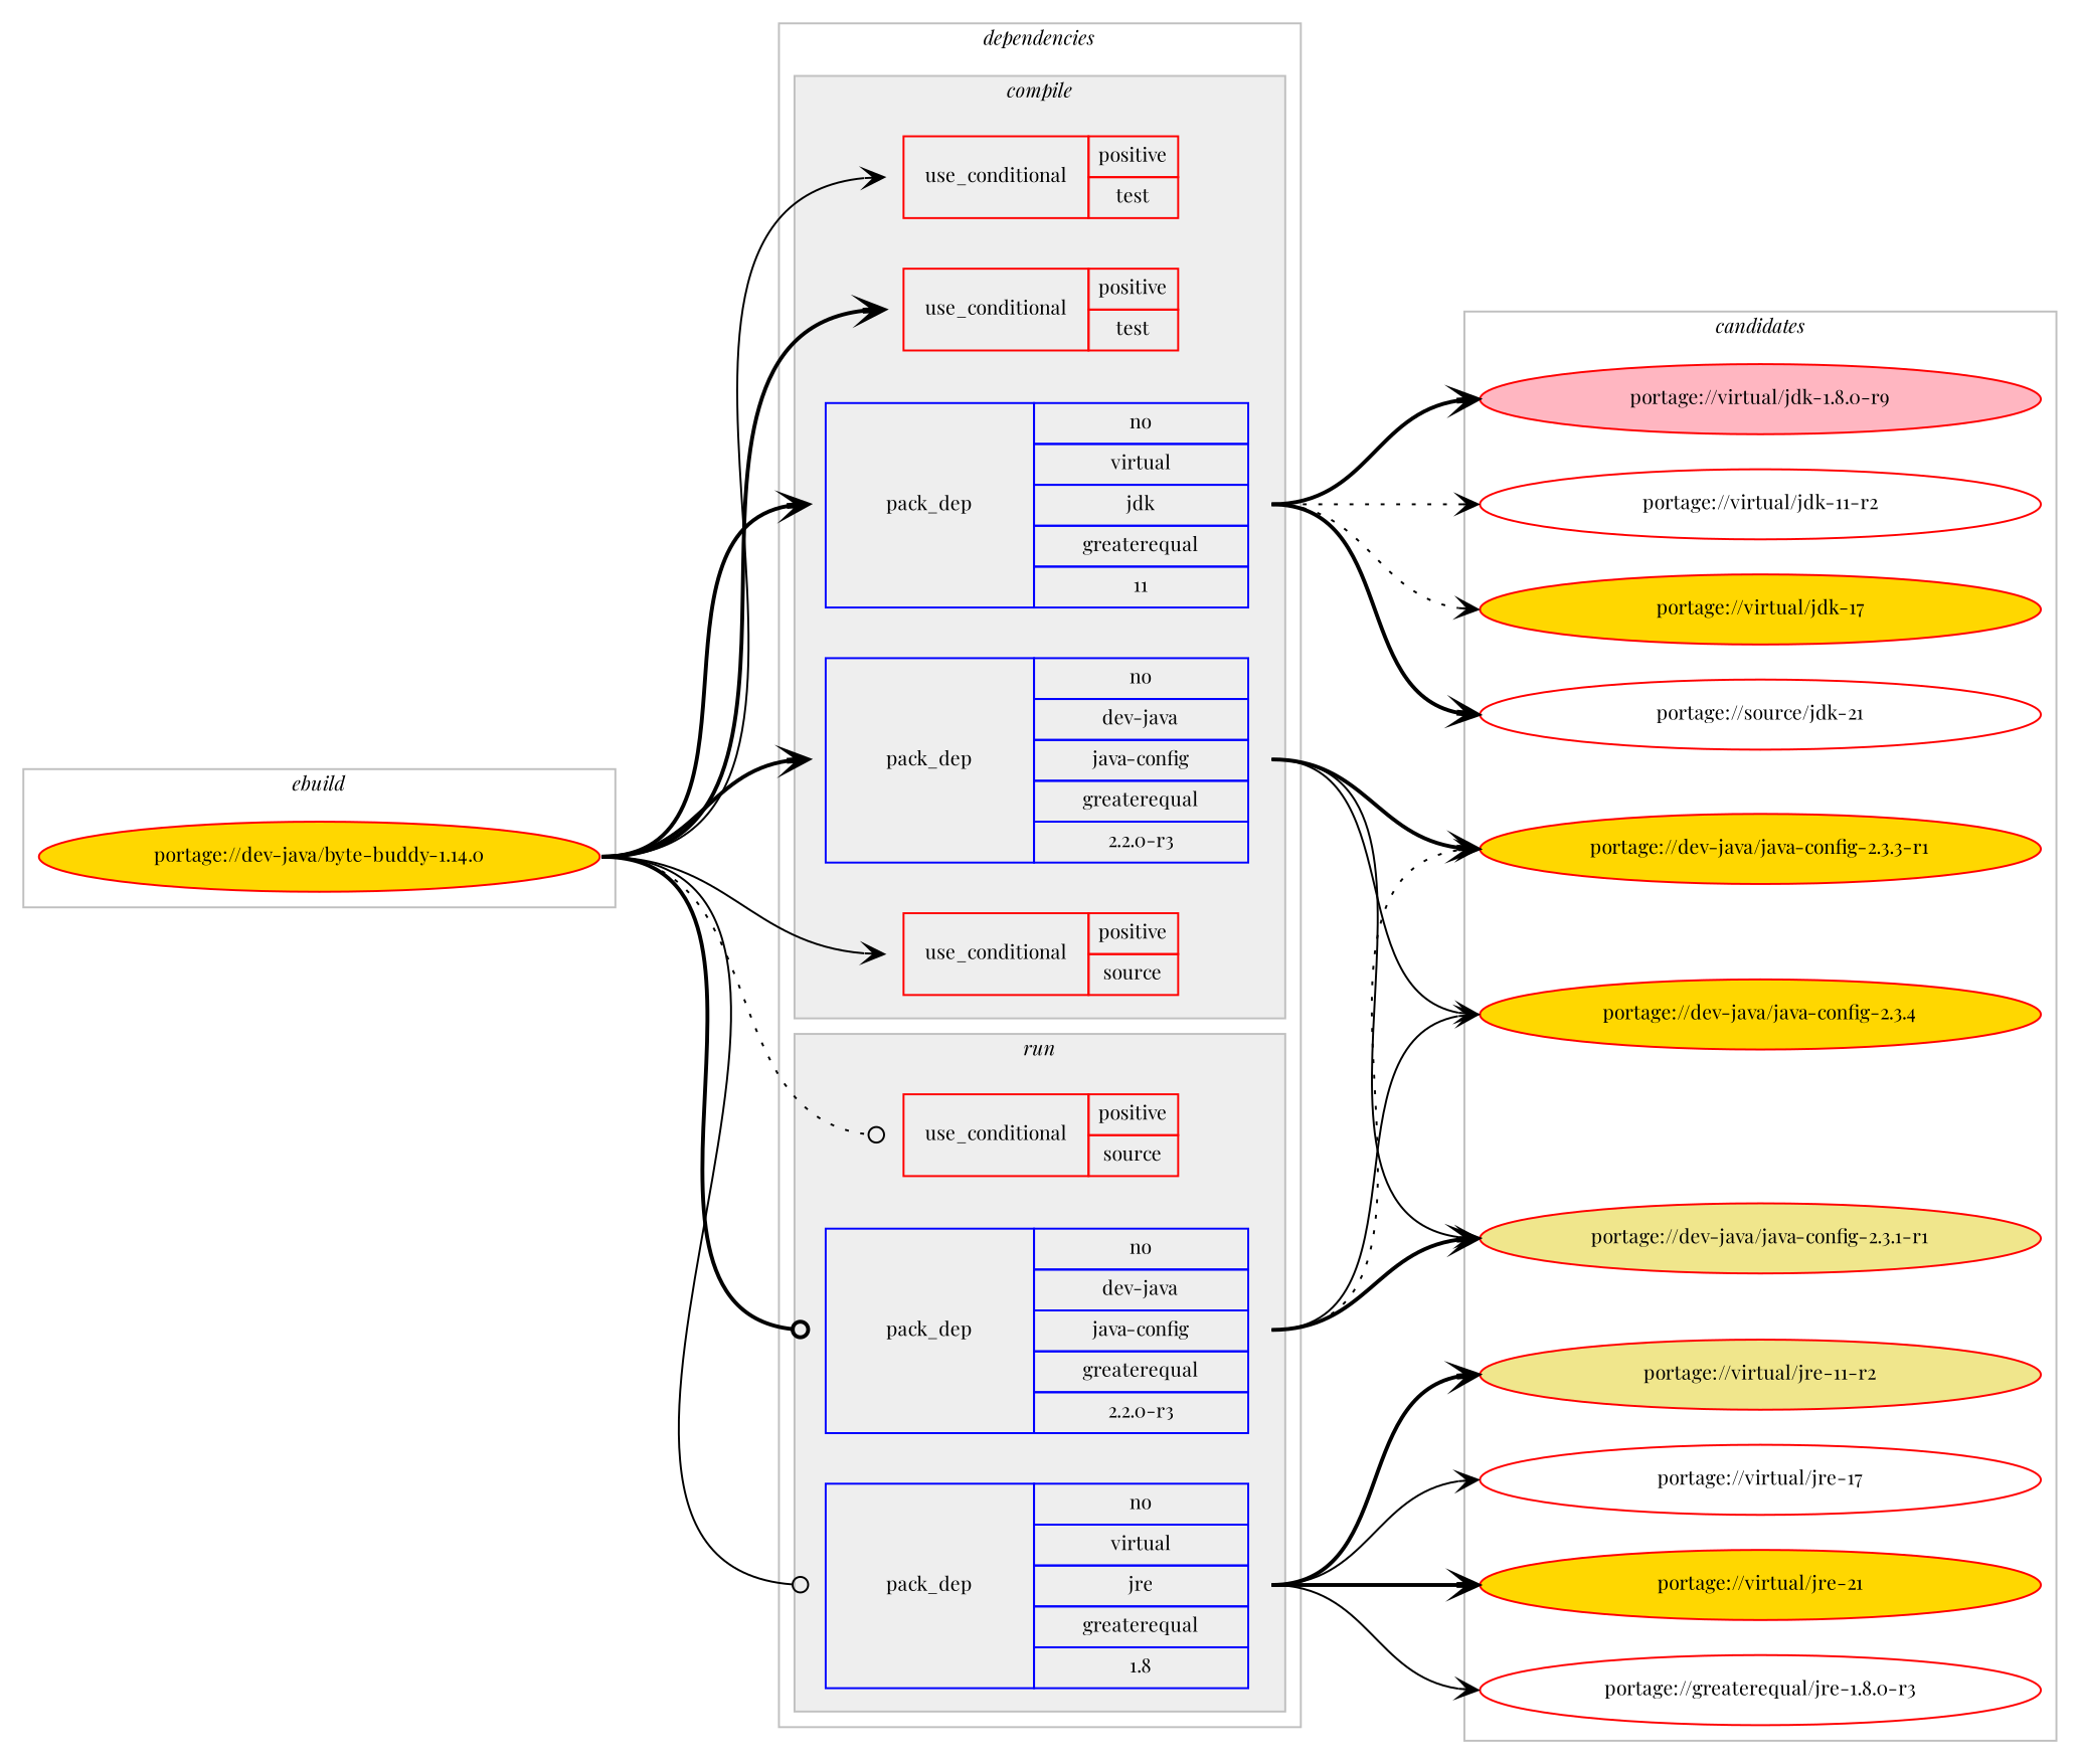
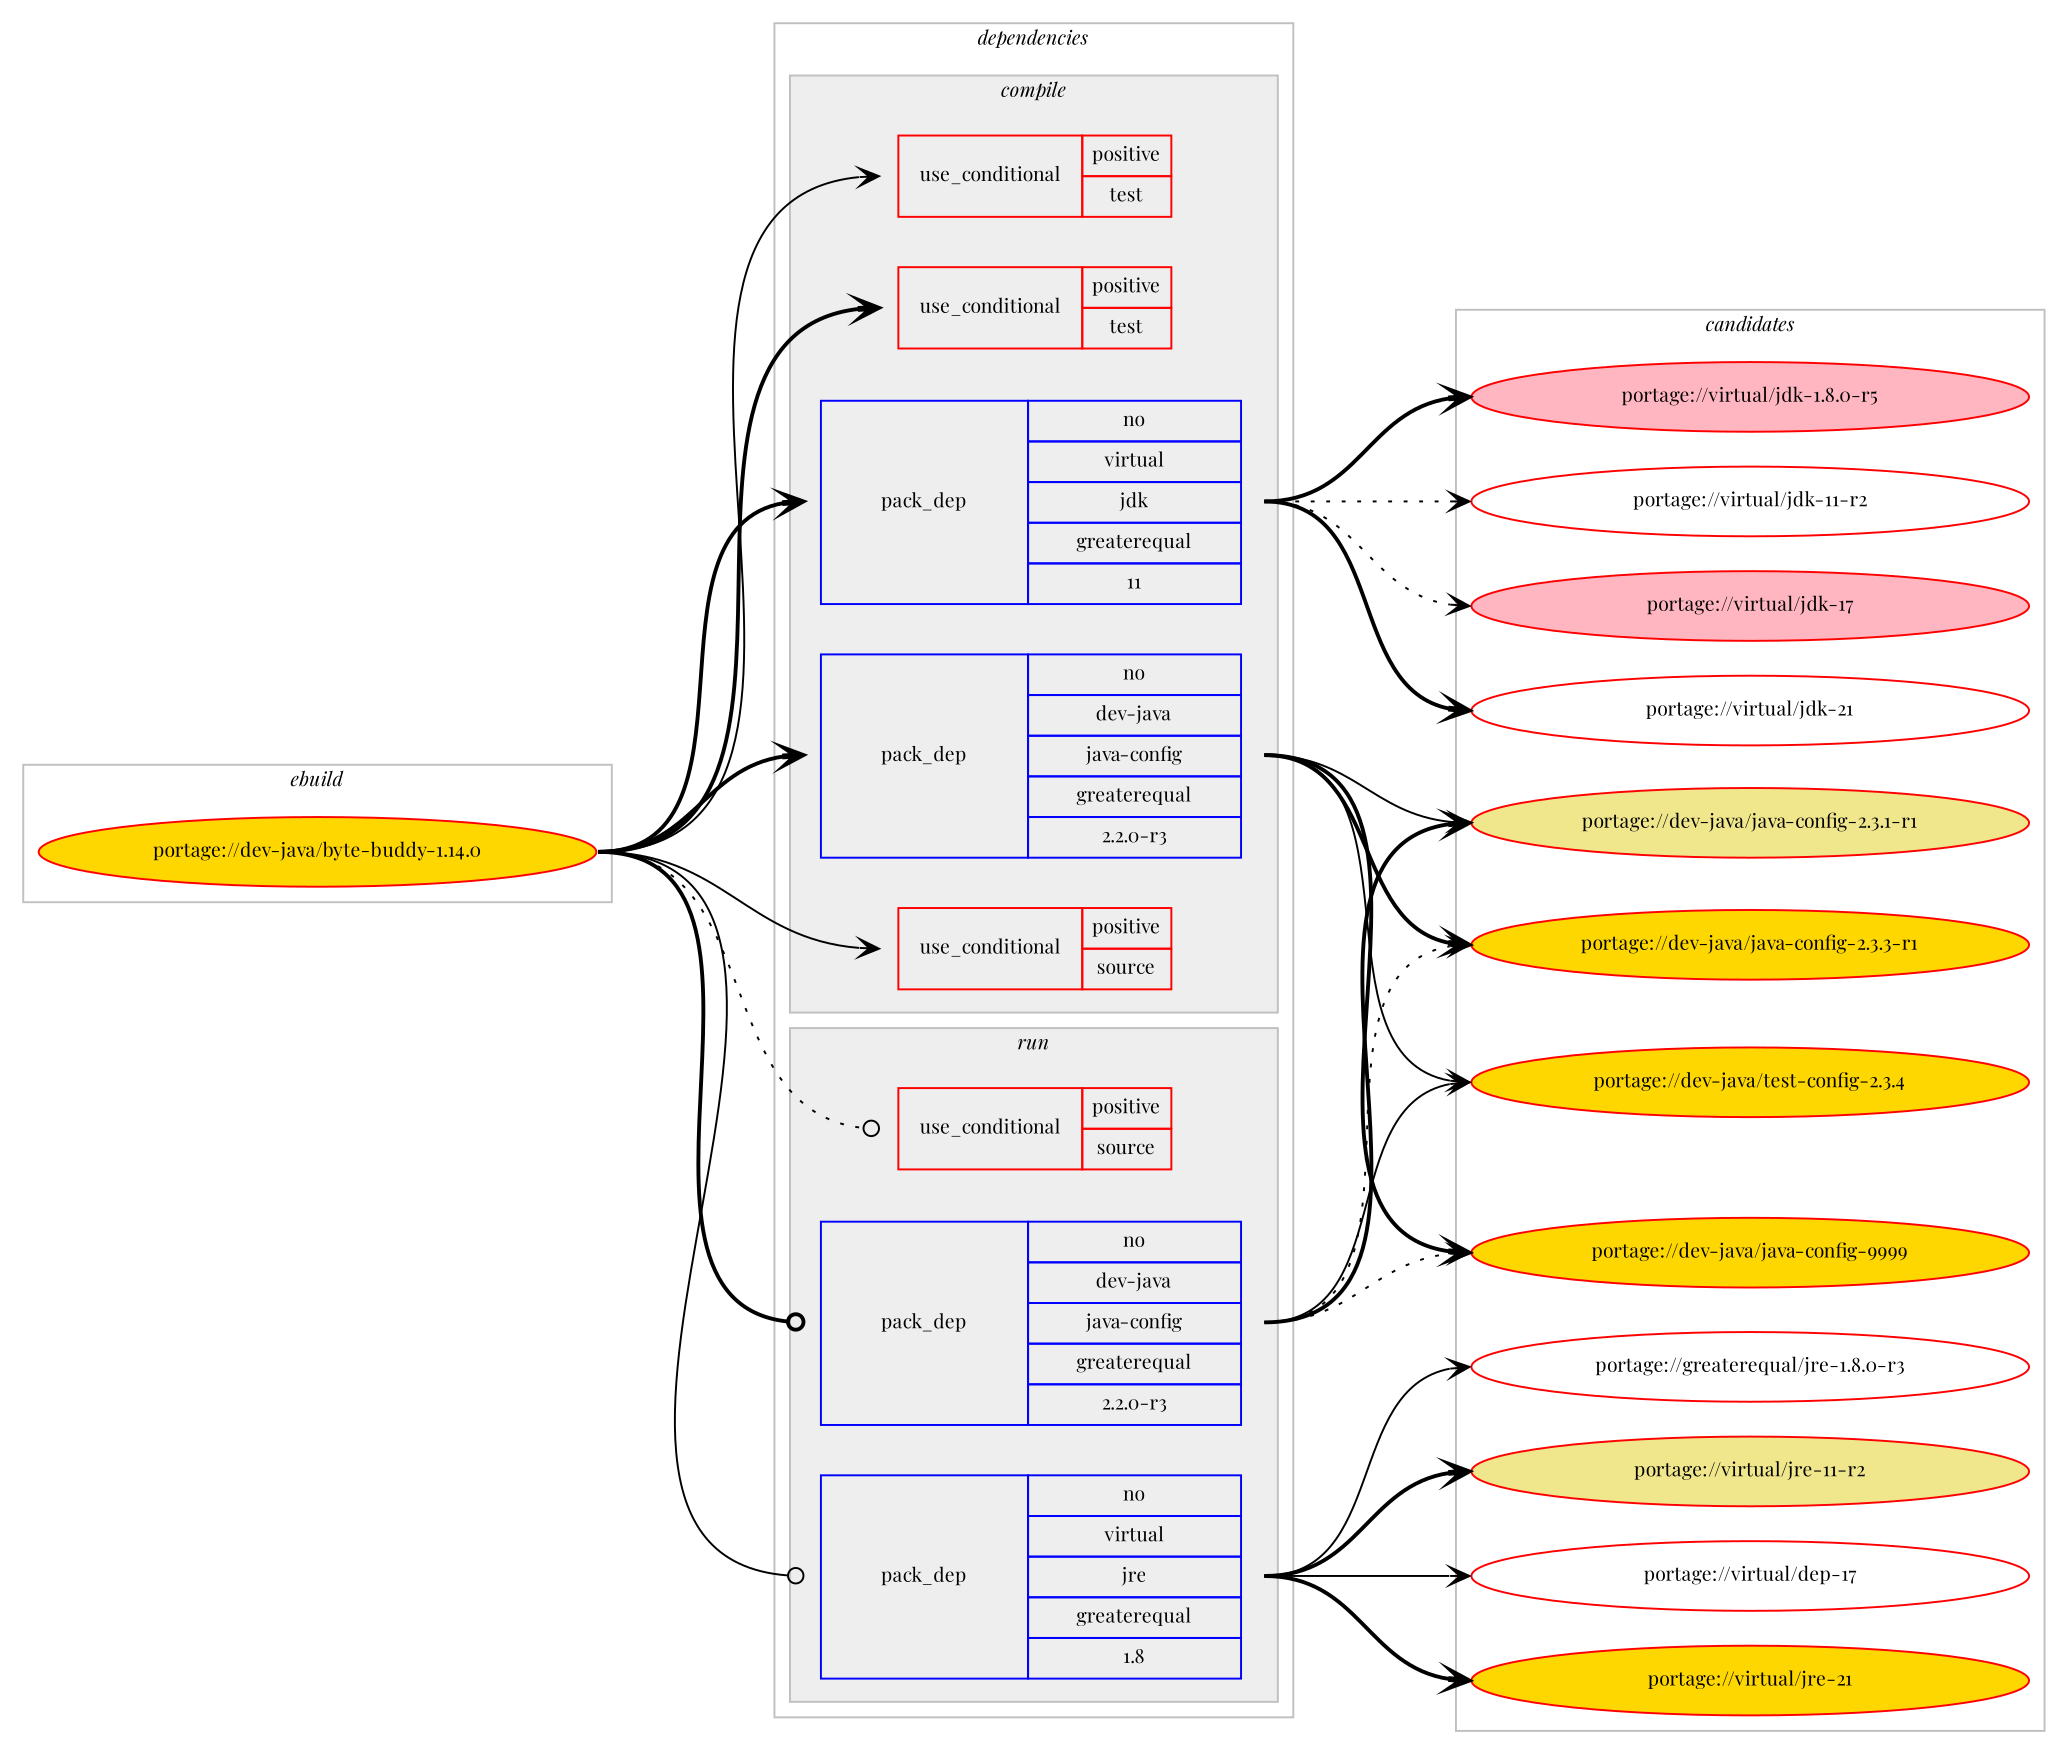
  digraph {
    compound=true
    concentrate=true
    fontname="Playfair Display"
    fontsize=10
    newrank=true
    rankdir=LR
    ranksep=1.5
    node [color=red fontname="Playfair Display" fontsize=10 style=filled]
    edge [arrowhead=vee fontname="Playfair Display" headport=w style=bold tailport=e weight=100]
    n1 [fillcolor=gold label="portage://dev-java/byte-buddy-1.14.0" width=4]
    n2 [label=<<TABLE BORDER="0" CELLBORDER="1" CELLSPACING="0" CELLPADDING="4"><TR><TD ROWSPAN="3" CELLPADDING="10">use_conditional</TD></TR><TR><TD>positive</TD></TR><TR><TD>source</TD></TR></TABLE>> shape=none style=""]
    n3 [label=<<TABLE BORDER="0" CELLBORDER="1" CELLSPACING="0" CELLPADDING="4"><TR><TD ROWSPAN="3" CELLPADDING="10">use_conditional</TD></TR><TR><TD>positive</TD></TR><TR><TD>test</TD></TR></TABLE>> shape=none style=""]
    n4 [label=<<TABLE BORDER="0" CELLBORDER="1" CELLSPACING="0" CELLPADDING="4"><TR><TD ROWSPAN="3" CELLPADDING="10">use_conditional</TD></TR><TR><TD>positive</TD></TR><TR><TD>test</TD></TR></TABLE>> shape=none style=""]
    n5 [color=blue label=<<TABLE BORDER="0" CELLBORDER="1" CELLSPACING="0" CELLPADDING="4" WIDTH="220"><TR><TD ROWSPAN="6" CELLPADDING="30">pack_dep</TD></TR><TR><TD WIDTH="110">no</TD></TR><TR><TD>dev-java</TD></TR><TR><TD>java-config</TD></TR><TR><TD>greaterequal</TD></TR><TR><TD>2.2.0-r3</TD></TR></TABLE>> shape=none style=""]
    n6 [color=blue label=<<TABLE BORDER="0" CELLBORDER="1" CELLSPACING="0" CELLPADDING="4" WIDTH="220"><TR><TD ROWSPAN="6" CELLPADDING="30">pack_dep</TD></TR><TR><TD WIDTH="110">no</TD></TR><TR><TD>virtual</TD></TR><TR><TD>jdk</TD></TR><TR><TD>greaterequal</TD></TR><TR><TD>11</TD></TR></TABLE>> shape=none style=""]
    n7 [label=<<TABLE BORDER="0" CELLBORDER="1" CELLSPACING="0" CELLPADDING="4"><TR><TD ROWSPAN="3" CELLPADDING="10">use_conditional</TD></TR><TR><TD>positive</TD></TR><TR><TD>source</TD></TR></TABLE>> shape=none style=""]
    n8 [color=blue label=<<TABLE BORDER="0" CELLBORDER="1" CELLSPACING="0" CELLPADDING="4" WIDTH="220"><TR><TD ROWSPAN="6" CELLPADDING="30">pack_dep</TD></TR><TR><TD WIDTH="110">no</TD></TR><TR><TD>dev-java</TD></TR><TR><TD>java-config</TD></TR><TR><TD>greaterequal</TD></TR><TR><TD>2.2.0-r3</TD></TR></TABLE>> shape=none style=""]
    n9 [color=blue label=<<TABLE BORDER="0" CELLBORDER="1" CELLSPACING="0" CELLPADDING="4" WIDTH="220"><TR><TD ROWSPAN="6" CELLPADDING="30">pack_dep</TD></TR><TR><TD WIDTH="110">no</TD></TR><TR><TD>virtual</TD></TR><TR><TD>jre</TD></TR><TR><TD>greaterequal</TD></TR><TR><TD>1.8</TD></TR></TABLE>> shape=none style=""]
    n10 [fillcolor=khaki label="portage://dev-java/java-config-2.3.1-r1" width=4]
    n11 [fillcolor=gold label="portage://dev-java/java-config-2.3.3-r1" width=4]
-   n12 [fillcolor=gold label="portage://dev-java/java-config-2.3.4" width=4]
-   n14 [fillcolor=lightpink label="portage://virtual/jdk-1.8.0-r9" width=4]
+   n12 [fillcolor=gold label="portage://dev-java/test-config-2.3.4" width=4]
+   n13 [fillcolor=gold label="portage://dev-java/java-config-9999" width=4]
+   n14 [fillcolor=lightpink label="portage://virtual/jdk-1.8.0-r5" width=4]
    n15 [fillcolor=white label="portage://virtual/jdk-11-r2" width=4]
-   n16 [fillcolor=gold label="portage://virtual/jdk-17" width=4]
-   n17 [fillcolor=white label="portage://source/jdk-21" width=4]
+   n16 [fillcolor=lightpink label="portage://virtual/jdk-17" width=4]
+   n17 [fillcolor=white label="portage://virtual/jdk-21" width=4]
    n18 [fillcolor=white label="portage://greaterequal/jre-1.8.0-r3" width=4]
    n19 [fillcolor=khaki label="portage://virtual/jre-11-r2" width=4]
-   n20 [fillcolor=white label="portage://virtual/jre-17" width=4]
+   n20 [fillcolor=white label="portage://virtual/dep-17" width=4]
    n21 [fillcolor=gold label="portage://virtual/jre-21" width=4]
    subgraph cluster_1 {
      color=gray
      label=<<i>ebuild</i>>
      rank=same
      n1
    }
    subgraph cluster_2 {
      color=gray
      label=<<i>dependencies</i>>
      subgraph cluster_3 {
        color=gray
        fillcolor="#eeeeee"
        label=<<i>compile</i>>
        style=filled
        subgraph sub_4 {
          color=gray
          fillcolor="#eeeeee"
          label=<<i>compile</i>>
          style=filled
          n2
        }
        subgraph sub_5 {
          color=gray
          fillcolor="#eeeeee"
          label=<<i>compile</i>>
          style=filled
          n3
        }
        subgraph sub_6 {
          color=gray
          fillcolor="#eeeeee"
          label=<<i>compile</i>>
          style=filled
          n4
        }
        subgraph sub_7 {
          color=gray
          fillcolor="#eeeeee"
          label=<<i>compile</i>>
          style=filled
          n5
        }
        subgraph sub_8 {
          color=gray
          fillcolor="#eeeeee"
          label=<<i>compile</i>>
          style=filled
          n6
        }
      }
      subgraph cluster_9 {
        color=gray
        fillcolor="#eeeeee"
        label=<<i>compile and run</i>>
        style=filled
      }
      subgraph cluster_10 {
        color=gray
        fillcolor="#eeeeee"
        label=<<i>run</i>>
        style=filled
        subgraph sub_11 {
          color=gray
          fillcolor="#eeeeee"
          label=<<i>run</i>>
          style=filled
          n7
        }
        subgraph sub_12 {
          color=gray
          fillcolor="#eeeeee"
          label=<<i>run</i>>
          style=filled
          n8
        }
        subgraph sub_13 {
          color=gray
          fillcolor="#eeeeee"
          label=<<i>run</i>>
          style=filled
          n9
        }
      }
    }
    subgraph cluster_14 {
      color=gray
      label=<<i>candidates</i>>
      rank=same
      subgraph sub_15 {
        color=black
        label=<<i>candidates</i>>
        nodesep=1
        rank=same
        n10
        n11
        n12
+       n13
      }
      subgraph sub_16 {
        color=black
        label=<<i>candidates</i>>
        nodesep=1
        rank=same
        n14
        n15
        n16
        n17
      }
      subgraph sub_17 {
        color=black
        label=<<i>candidates</i>>
        nodesep=1
        rank=same
        n10
        n11
        n12
+       n13
      }
      subgraph sub_18 {
        color=black
        label=<<i>candidates</i>>
        nodesep=1
        rank=same
        n18
        n19
        n20
        n21
      }
    }
    n1 -> n2 [style=solid weight=20]
    n1 -> n3 [style=solid weight=20]
    n1 -> n4 [weight=20]
    n1 -> n5 [weight=20]
    n1 -> n6 [weight=20]
    n1 -> n7 [arrowhead=odot style=dotted weight=20]
    n1 -> n8 [arrowhead=odot weight=20]
    n1 -> n9 [arrowhead=odot style=solid weight=20]
    n5 -> n10 [style=solid]
    n5 -> n11
    n5 -> n12 [style=solid]
+   n5 -> n13
    n6 -> n14
    n6 -> n15 [style=dotted]
    n6 -> n16 [style=dotted]
    n6 -> n17
    n8 -> n10
    n8 -> n11 [style=dotted]
    n8 -> n12 [style=solid]
+   n8 -> n13 [style=dotted]
    n9 -> n18 [style=solid]
    n9 -> n19
    n9 -> n20 [style=solid]
    n9 -> n21
  }
